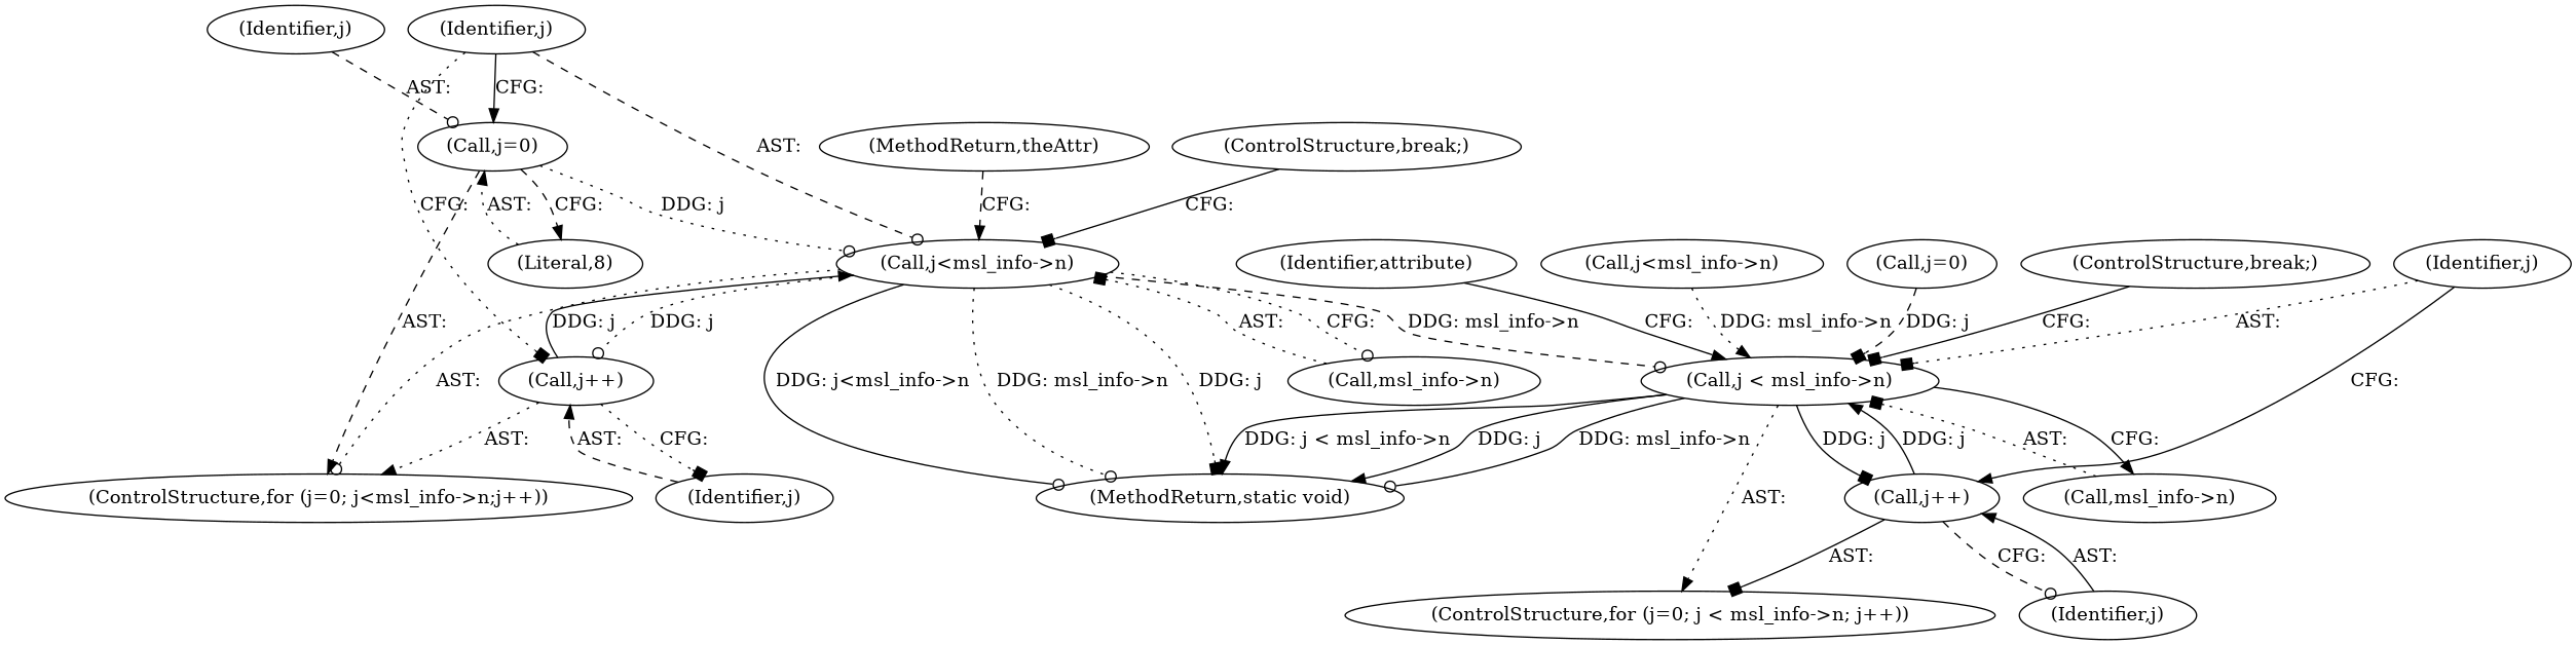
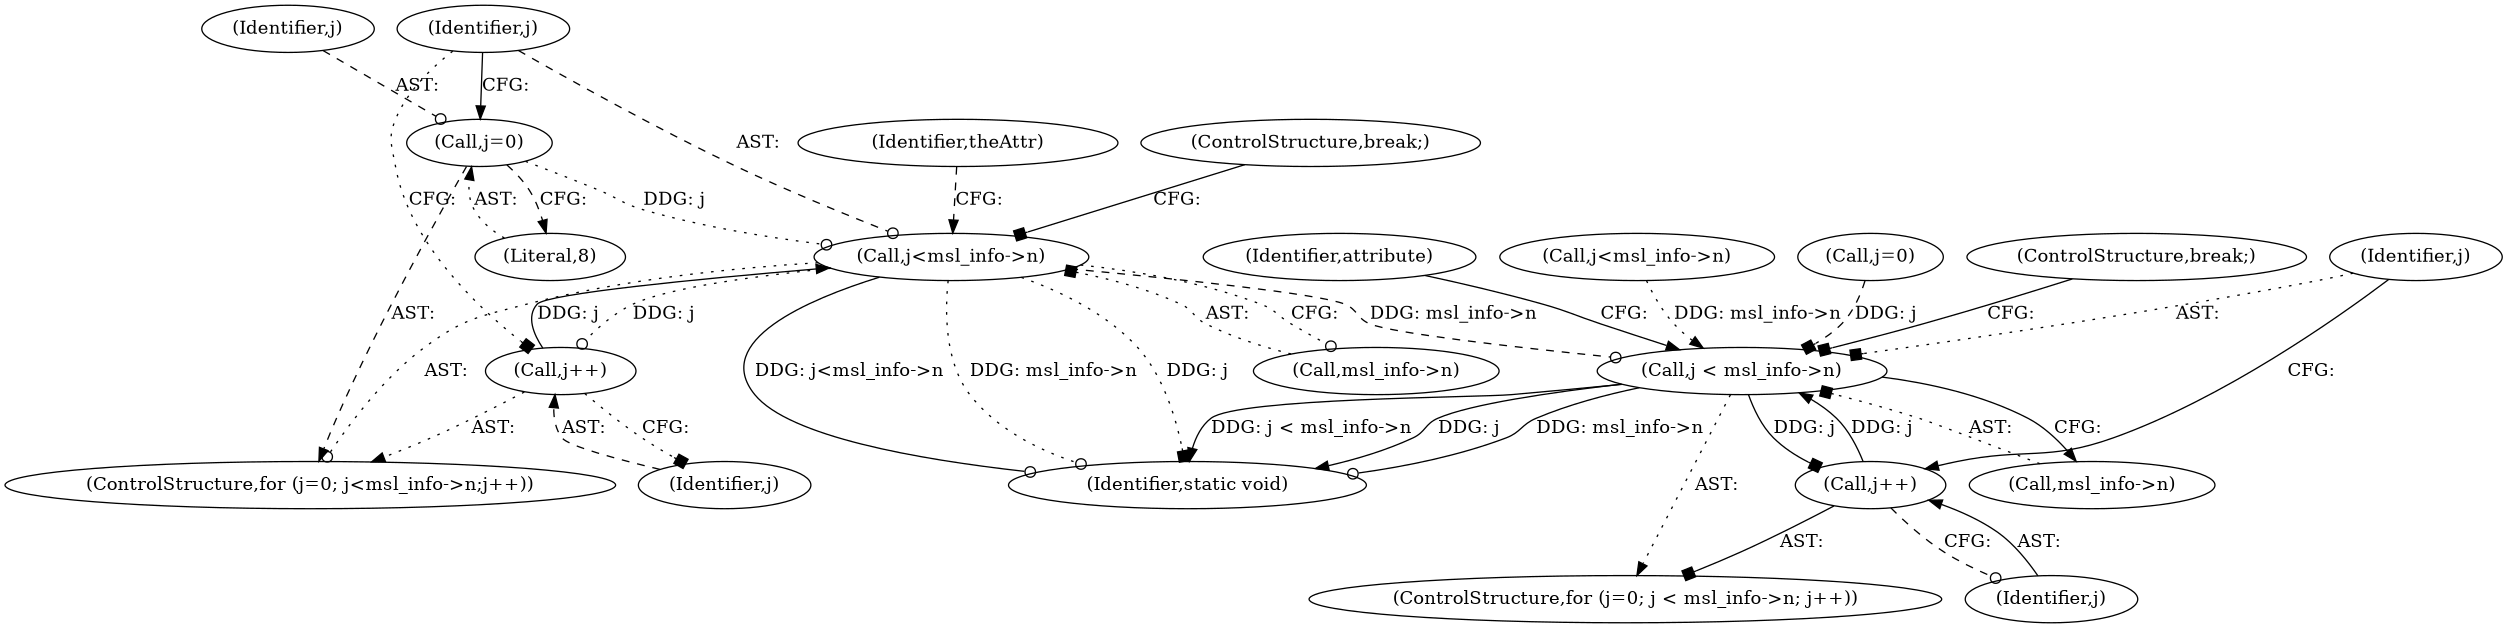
  digraph {
    edge [arrowhead=normal style=dotted]
    n1 [label="(Call,j<msl_info->n)"]
    n2 [label="(Call,j++)"]
    n3 [label="(Call,j < msl_info->n)"]
    n4 [label="(ControlStructure,for (j=0; j<msl_info->n;j++))"]
    n5 [label="(Call,msl_info->n)"]
-   n6 [label="(MethodReturn,static void)"]
+   n6 [label="(Identifier,static void)"]
    n7 [label="(Identifier,j)"]
    n8 [label="(Call,j++)"]
    n9 [label="(ControlStructure,for (j=0; j < msl_info->n; j++))"]
    n10 [label="(Call,msl_info->n)"]
    n11 [label="(Call,j=0)"]
    n12 [label="(Literal,8)"]
    n13 [label="(Identifier,j)"]
    n14 [label="(Identifier,attribute)"]
    n15 [label="(Identifier,j)"]
    n16 [label="(Identifier,j)"]
    n17 [label="(Call,j<msl_info->n)"]
-   n18 [label="(MethodReturn,theAttr)"]
+   n18 [label="(Identifier,theAttr)"]
    n19 [label="(ControlStructure,break;)"]
    n20 [label="(Call,j=0)"]
    n21 [label="(Identifier,j)"]
    n22 [label="(ControlStructure,break;)"]
    n1 -> n2 [arrowhead=odot label="DDG: j"]
    n1 -> n3 [arrowhead=odot label="DDG: msl_info->n" style=dashed]
    n1 -> n4 [arrowhead=odot label="AST: "]
    n1 -> n5 [arrowhead=odot label="CFG: "]
    n1 -> n6 [arrowhead=odot label="DDG: msl_info->n"]
    n1 -> n6 [arrowhead=box label="DDG: j"]
    n1 -> n6 [arrowhead=odot label="DDG: j<msl_info->n" style=solid]
    n2 -> n1 [label="DDG: j" style=solid]
    n2 -> n4 [label="AST: "]
    n2 -> n7 [arrowhead=box label="CFG: "]
    n3 -> n6 [arrowhead=odot label="DDG: msl_info->n" style=solid]
    n3 -> n6 [label="DDG: j < msl_info->n" style=solid]
    n3 -> n6 [label="DDG: j" style=solid]
    n3 -> n8 [arrowhead=box label="DDG: j" style=solid]
    n3 -> n9 [label="AST: "]
    n3 -> n10 [label="CFG: " style=solid]
    n5 -> n1 [arrowhead=box label="AST: "]
    n7 -> n2 [label="AST: " style=dashed]
    n8 -> n3 [label="DDG: j" style=solid]
    n8 -> n9 [arrowhead=box label="AST: " style=solid]
    n8 -> n13 [arrowhead=odot label="CFG: " style=dashed]
    n10 -> n3 [arrowhead=box label="AST: "]
    n11 -> n1 [arrowhead=odot label="DDG: j"]
    n11 -> n4 [label="AST: " style=dashed]
    n11 -> n12 [label="CFG: " style=dashed]
    n12 -> n11 [label="AST: "]
    n13 -> n8 [label="AST: " style=solid]
    n14 -> n3 [label="CFG: " style=solid]
    n15 -> n1 [arrowhead=odot label="AST: " style=dashed]
    n15 -> n2 [arrowhead=box label="CFG: "]
    n15 -> n11 [label="CFG: " style=solid]
    n16 -> n3 [arrowhead=box label="AST: "]
    n16 -> n8 [label="CFG: " style=solid]
    n17 -> n3 [label="DDG: msl_info->n"]
    n18 -> n1 [label="CFG: " style=dashed]
    n19 -> n1 [arrowhead=box label="CFG: " style=solid]
    n20 -> n3 [arrowhead=box label="DDG: j" style=dashed]
    n21 -> n11 [arrowhead=odot label="AST: " style=dashed]
    n22 -> n3 [arrowhead=box label="CFG: " style=solid]
  }
